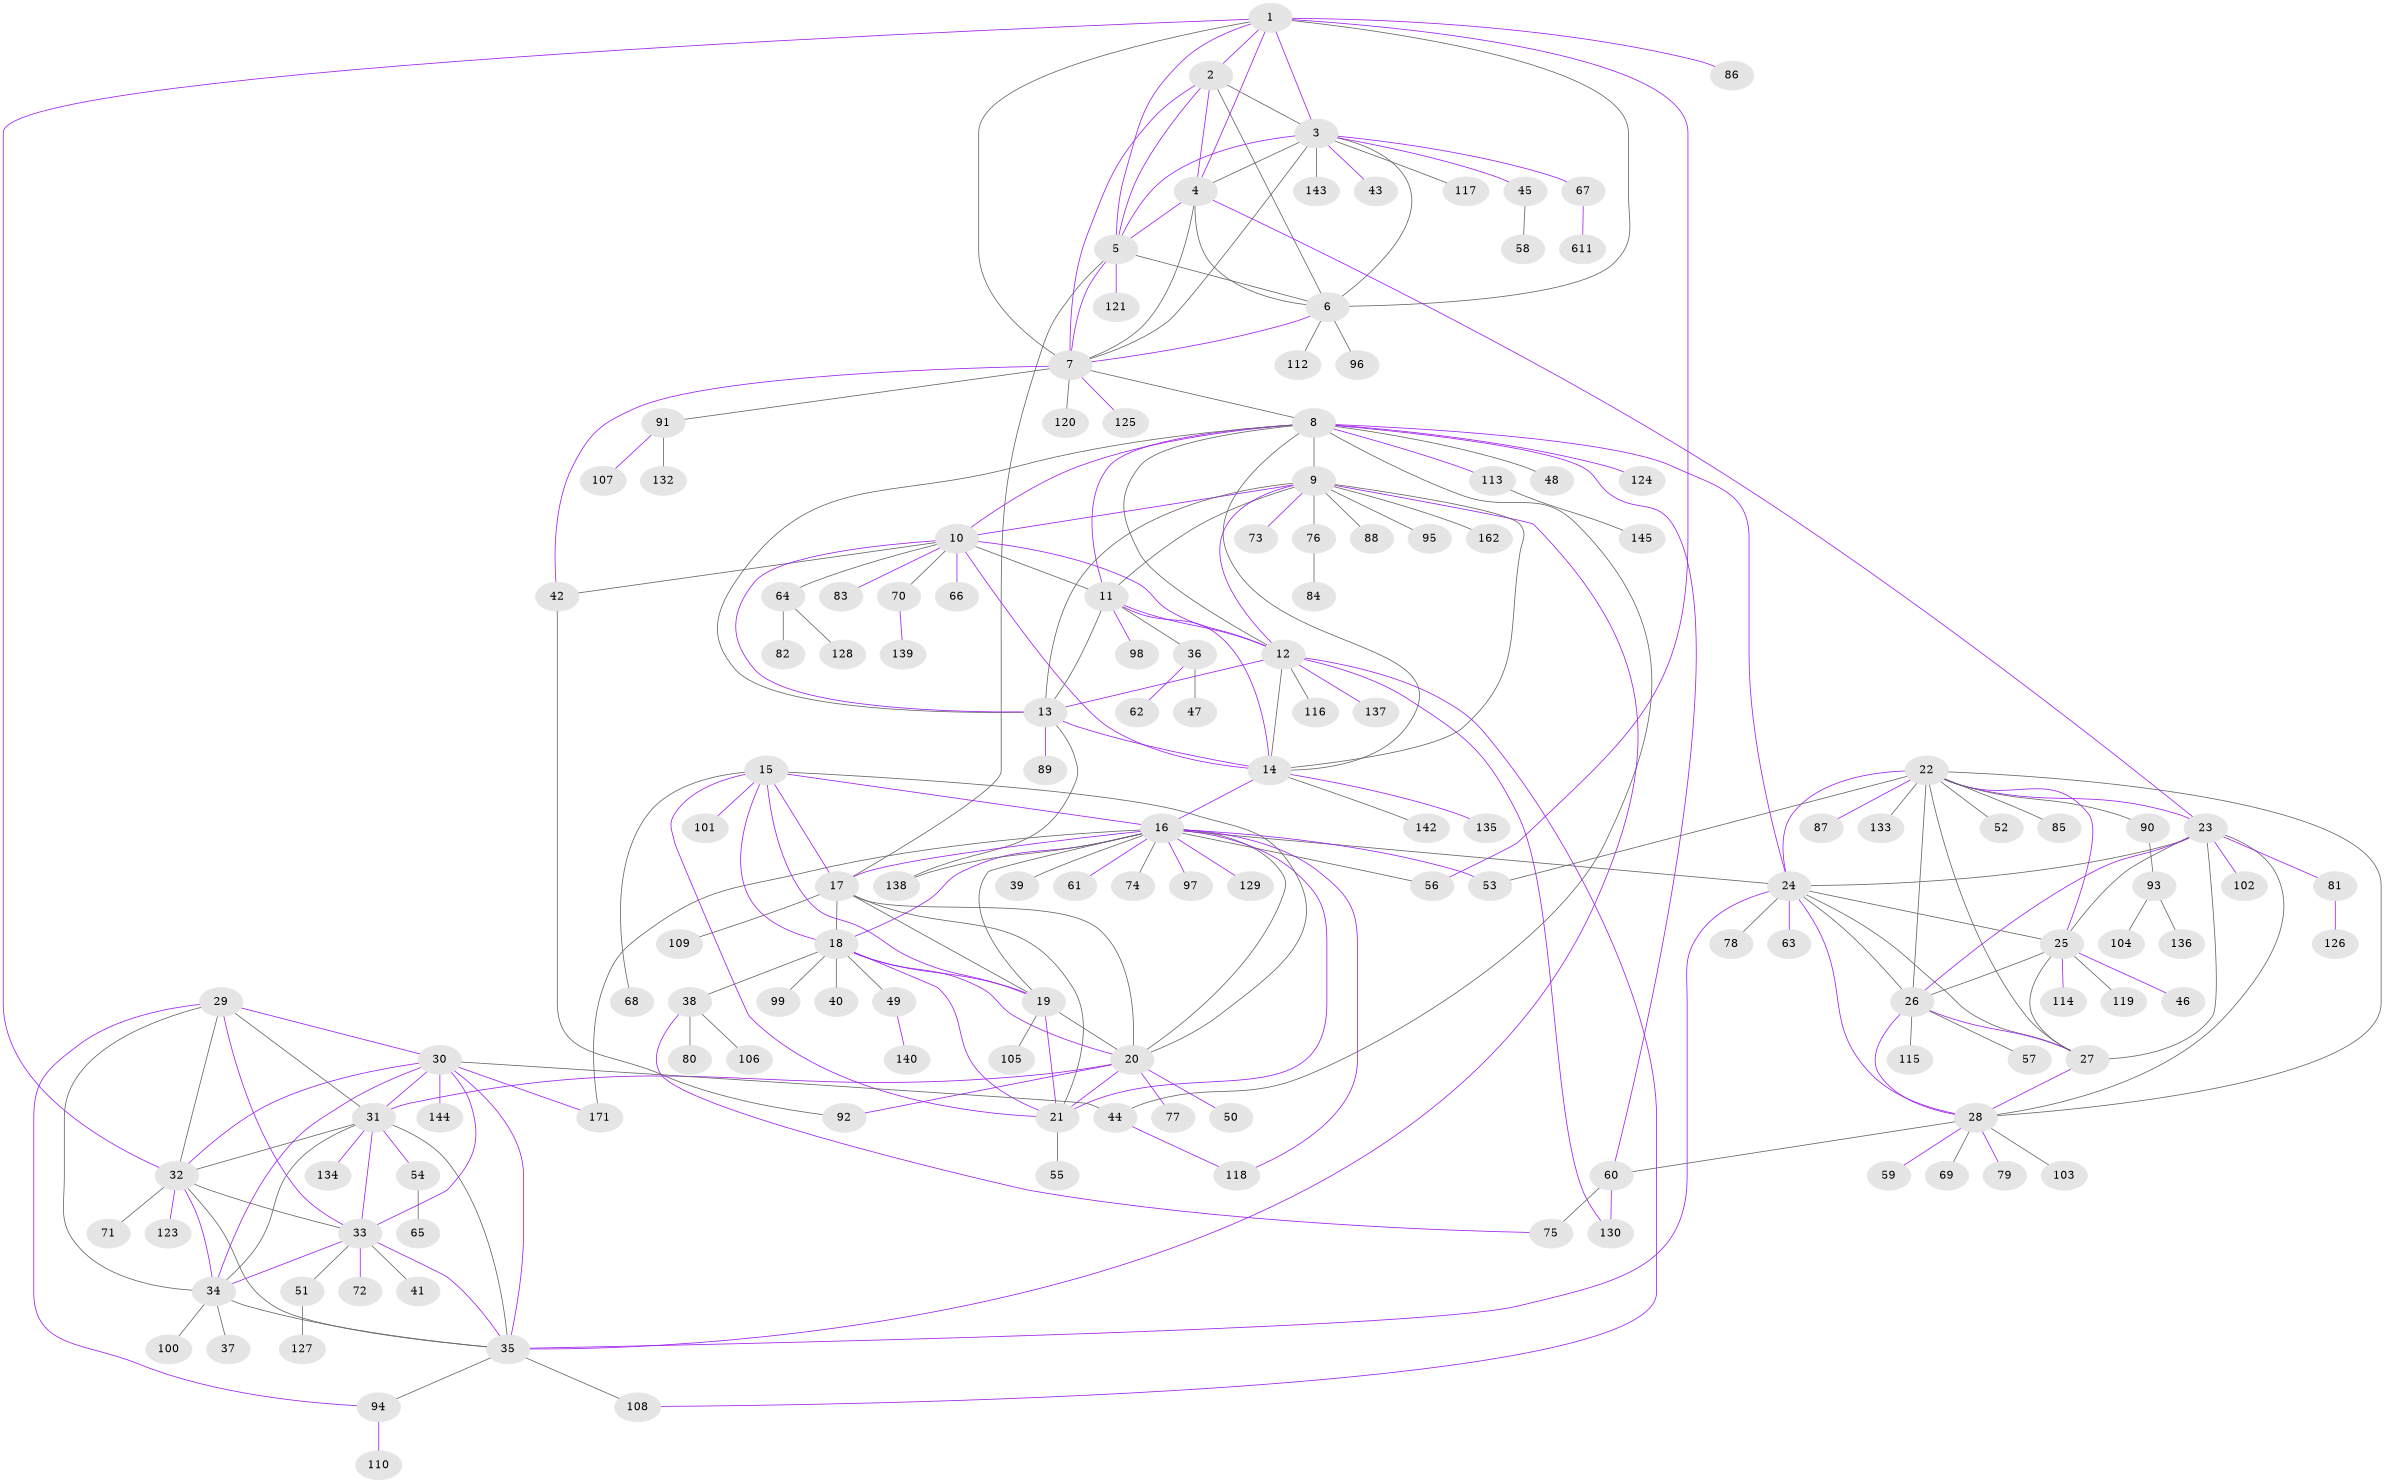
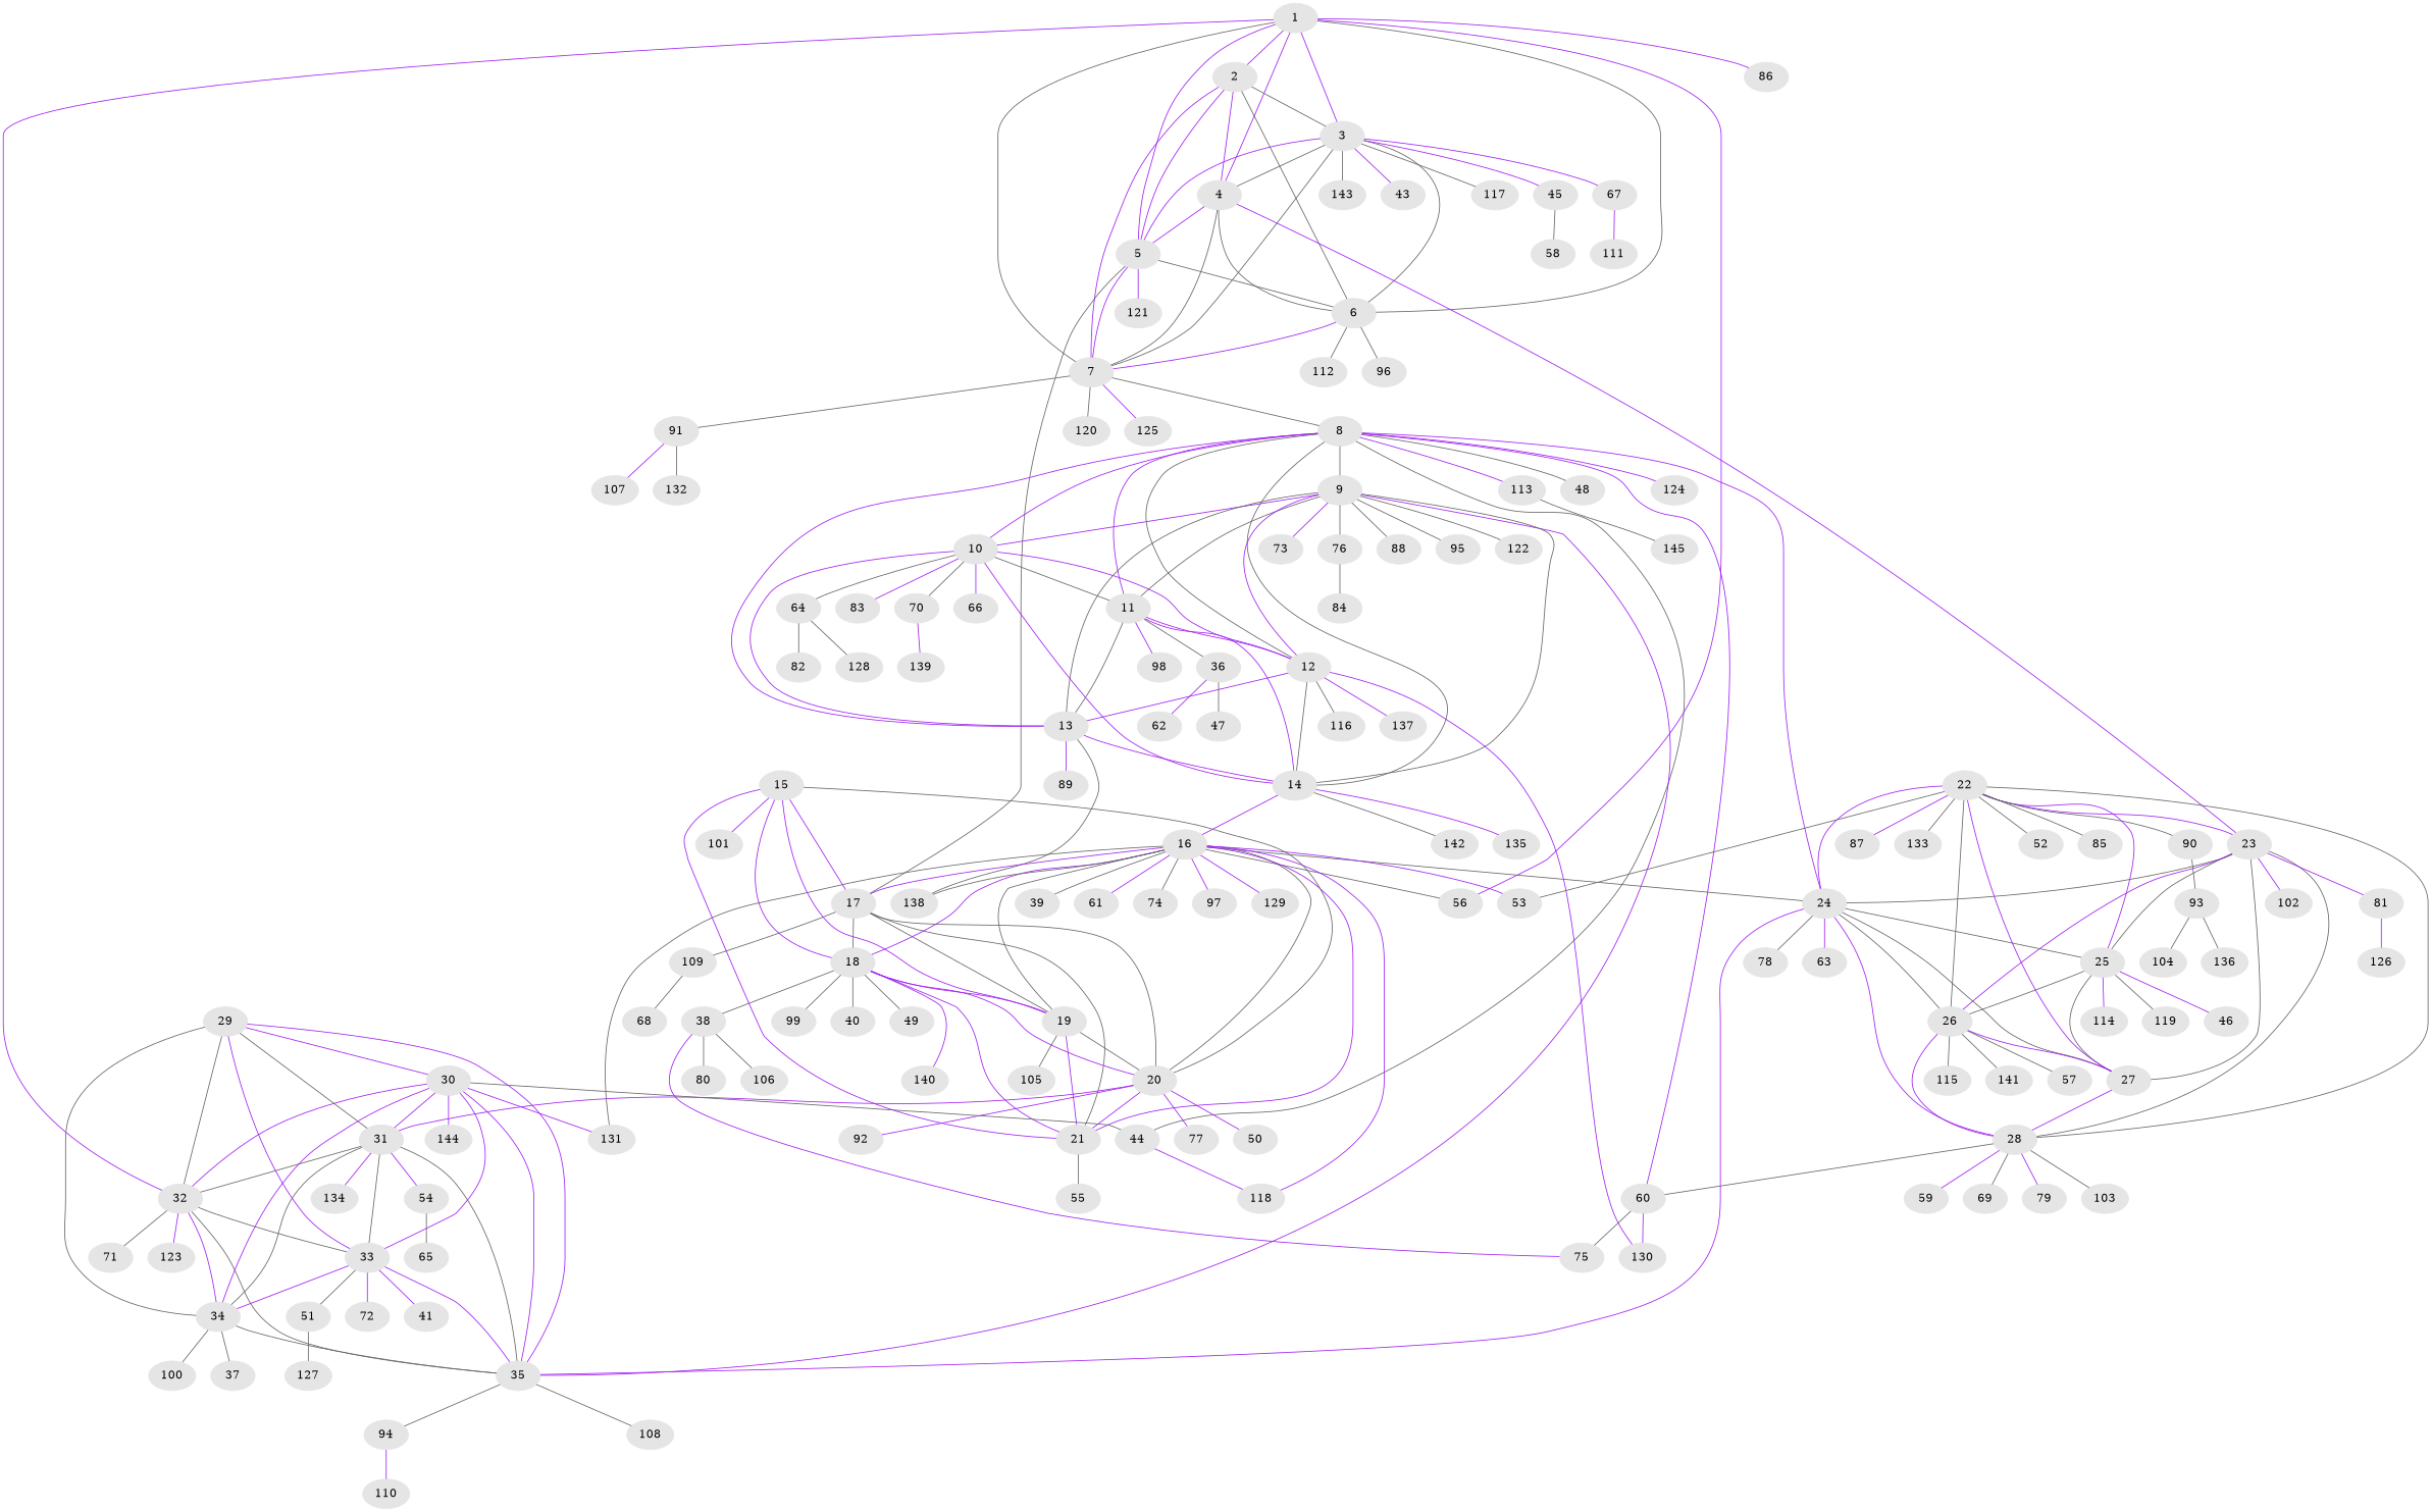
  graph {
    node [color=gray90 style=filled]
    edge [color=gray40]
    1
    2
    3
    4
    5
    6
    7
    32
    56
    86
    43
    45
    67
    117
    143
    23
    17
    121
    96
    112
    8
-   42
    91
    120
    125
    35
    33
    34
    71
    123
    58
-   111 [label=611]
+   111
    24
    25
    26
    27
    28
    81
    102
    18
    19
    20
    21
    109
    9
    10
    11
    12
    13
    14
    44
    48
    60
    113
    124
    92
    107
    132
    73
    76
    88
    95
-   122 [label=162]
+   122
    64
    66
    70
    83
    36
    98
    108
    116
    130
    137
    89
    138
    16
    135
    142
    63
    78
    118
    75
    145
    94
    84
    82
    128
    139
    47
    62
    39
    53
    61
    74
    97
    129
-   131 [label=171]
+   131
    15
    68
    101
    38
    40
    49
    99
    140
    105
    31
    50
    77
    55
    80
    106
    54
    134
    22
    52
    85
    87
    90
    133
    46
    114
    119
    57
    115
+   141
    59
    69
    79
    103
    93
    126
    29
    30
    144
    41
    51
    72
    37
    100
    65
    127
    110
    104
    136
    1 -- 2 [color=purple]
    1 -- 3 [color=purple]
    1 -- 4 [color=purple]
    1 -- 5 [color=purple]
    1 -- 6
    1 -- 7
    1 -- 32 [color=purple]
    1 -- 56 [color=purple]
    1 -- 86 [color=purple]
    2 -- 3
    2 -- 4 [color=purple]
    2 -- 5 [color=purple]
    2 -- 6
    2 -- 7 [color=purple]
    3 -- 4
    3 -- 5 [color=purple]
    3 -- 6
    3 -- 7
    3 -- 43 [color=purple]
    3 -- 45 [color=purple]
    3 -- 67 [color=purple]
    3 -- 117
    3 -- 143
    4 -- 5 [color=purple]
    4 -- 6
    4 -- 7
    4 -- 23 [color=purple]
    5 -- 6
    5 -- 7 [color=purple]
    5 -- 17
    5 -- 121 [color=purple]
    6 -- 7 [color=purple]
    6 -- 96
    6 -- 112
    7 -- 8
-   7 -- 42 [color=purple]
    7 -- 91
    7 -- 120
    7 -- 125 [color=purple]
    32 -- 35
    32 -- 33
    32 -- 34 [color=purple]
    32 -- 71
    32 -- 123 [color=purple]
    45 -- 58
    67 -- 111 [color=purple]
    23 -- 24
    23 -- 25
    23 -- 26 [color=purple]
    23 -- 27
    23 -- 28
    23 -- 81 [color=purple]
    23 -- 102 [color=purple]
    17 -- 18
    17 -- 19
    17 -- 20
    17 -- 21
    17 -- 109
    8 -- 24 [color=purple]
    8 -- 9
    8 -- 10 [color=purple]
    8 -- 11 [color=purple]
    8 -- 12
-   8 -- 13
+   8 -- 13 [color=purple]
    8 -- 14
    8 -- 44
    8 -- 48
    8 -- 60 [color=purple]
    8 -- 113 [color=purple]
    8 -- 124 [color=purple]
-   42 -- 92
    91 -- 107 [color=purple]
    91 -- 132
    35 -- 108
    35 -- 94
    33 -- 35 [color=purple]
    33 -- 34 [color=purple]
-   33 -- 41
+   33 -- 41 [color=purple]
    33 -- 51
    33 -- 72 [color=purple]
    34 -- 35
    34 -- 37
    34 -- 100
    24 -- 35 [color=purple]
    24 -- 25
    24 -- 26
    24 -- 27
    24 -- 28 [color=purple]
    24 -- 63 [color=purple]
    24 -- 78
    25 -- 26
    25 -- 27
    25 -- 46 [color=purple]
    25 -- 114 [color=purple]
    25 -- 119
    26 -- 27 [color=purple]
    26 -- 28 [color=purple]
    26 -- 57
    26 -- 115
+   26 -- 141
    27 -- 28 [color=purple]
    28 -- 60
    28 -- 59 [color=purple]
    28 -- 69
    28 -- 79 [color=purple]
    28 -- 103
    81 -- 126 [color=purple]
    18 -- 19 [color=purple]
    18 -- 20 [color=purple]
    18 -- 21 [color=purple]
    18 -- 38
    18 -- 40
    18 -- 49
    18 -- 99
-   49 -- 140 [color=purple]
+   18 -- 140 [color=purple]
    19 -- 20
    19 -- 21 [color=purple]
    19 -- 105
    20 -- 21 [color=purple]
    20 -- 92 [color=purple]
    20 -- 31 [color=purple]
    20 -- 50 [color=purple]
    20 -- 77 [color=purple]
    21 -- 55
    9 -- 35 [color=purple]
    9 -- 10 [color=purple]
    9 -- 11
    9 -- 12 [color=purple]
    9 -- 13
    9 -- 14
    9 -- 73 [color=purple]
    9 -- 76
    9 -- 88
    9 -- 95
    9 -- 122
-   10 -- 42
    10 -- 11
    10 -- 12 [color=purple]
    10 -- 13 [color=purple]
    10 -- 14 [color=purple]
    10 -- 64
    10 -- 66 [color=purple]
    10 -- 70
    10 -- 83 [color=purple]
    11 -- 12 [color=purple]
    11 -- 13
    11 -- 14 [color=purple]
    11 -- 36
    11 -- 98 [color=purple]
    12 -- 13 [color=purple]
    12 -- 14
-   12 -- 108 [color=purple]
    12 -- 116
    12 -- 130 [color=purple]
    12 -- 137 [color=purple]
    13 -- 14 [color=purple]
    13 -- 89 [color=purple]
    13 -- 138
    14 -- 16 [color=purple]
    14 -- 135 [color=purple]
    14 -- 142
    44 -- 118 [color=purple]
    60 -- 130 [color=purple]
    60 -- 75
    113 -- 145
    76 -- 84
    64 -- 82
    64 -- 128
    70 -- 139 [color=purple]
    36 -- 47
    36 -- 62 [color=purple]
    16 -- 56
    16 -- 17 [color=purple]
    16 -- 24
    16 -- 18 [color=purple]
    16 -- 19
    16 -- 20
    16 -- 21 [color=purple]
    16 -- 138
    16 -- 118 [color=purple]
    16 -- 39
    16 -- 53 [color=purple]
    16 -- 61 [color=purple]
    16 -- 74
    16 -- 97 [color=purple]
    16 -- 129 [color=purple]
    16 -- 131
    94 -- 110 [color=purple]
    15 -- 17 [color=purple]
    15 -- 18 [color=purple]
    15 -- 19 [color=purple]
    15 -- 20
    15 -- 21 [color=purple]
-   15 -- 16 [color=purple]
-   15 -- 68
+   109 -- 68
    15 -- 101 [color=purple]
    38 -- 75 [color=purple]
    38 -- 80
    38 -- 106
    31 -- 32
    31 -- 35
-   31 -- 33 [color=purple]
+   31 -- 33
    31 -- 34
    31 -- 54 [color=purple]
    31 -- 134 [color=purple]
    54 -- 65
    22 -- 23 [color=purple]
    22 -- 24 [color=purple]
    22 -- 25 [color=purple]
    22 -- 26
-   22 -- 27
+   22 -- 27 [color=purple]
    22 -- 28
    22 -- 53
    22 -- 52
    22 -- 85
    22 -- 87 [color=purple]
    22 -- 90
    22 -- 133
    90 -- 93
    93 -- 104
    93 -- 136
    29 -- 32
-   29 -- 94 [color=purple]
+   29 -- 35 [color=purple]
    29 -- 33 [color=purple]
    29 -- 34
    29 -- 31
    29 -- 30 [color=purple]
    30 -- 32 [color=purple]
    30 -- 35 [color=purple]
    30 -- 33 [color=purple]
    30 -- 34 [color=purple]
    30 -- 44
    30 -- 131 [color=purple]
    30 -- 31 [color=purple]
    30 -- 144 [color=purple]
    51 -- 127
  }
